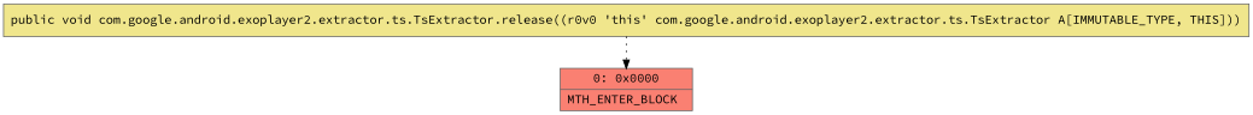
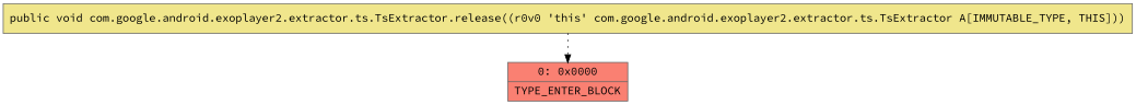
  digraph {
    fontname="Source Code Pro"
    node [color=gray40 shape=record style=filled fontname="Source Code Pro"]
-   n1 [label="{0\:\ 0x0000|MTH_ENTER_BLOCK\l}" fillcolor=salmon]
+   n1 [label="{0\:\ 0x0000|TYPE_ENTER_BLOCK\l}" fillcolor=salmon]
    n2 [label="{public void com.google.android.exoplayer2.extractor.ts.TsExtractor.release((r0v0 'this' com.google.android.exoplayer2.extractor.ts.TsExtractor A[IMMUTABLE_TYPE, THIS])) }" fillcolor=khaki]
    subgraph cluster_1 {
      label="R(0)"
    }
    n2 -> n1 [style=dotted fontname="Source Code Pro"]
  }
